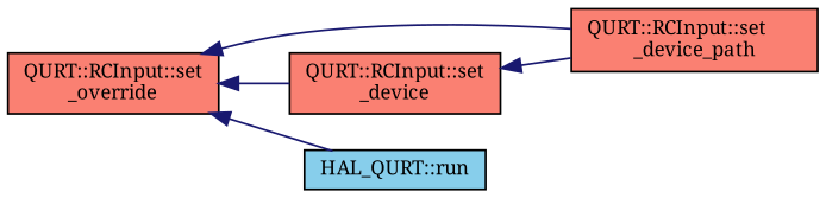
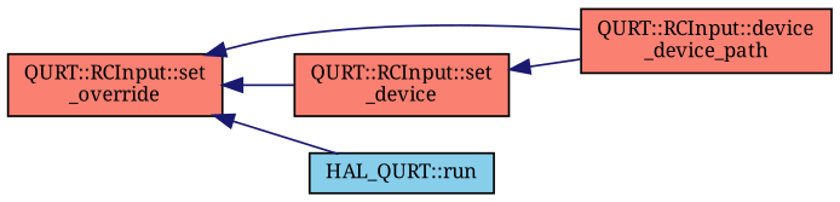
  digraph {
    fontname="Noto Serif"
    rankdir=LR
    node [color=black fillcolor=salmon fontname="Noto Serif" fontsize=10 shape=record style=filled]
    edge [color=midnightblue dir=back fontname="Noto Serif" fontsize=10 labelfontname=Helvetica labelfontsize=10 style=solid]
    n1 [fontcolor=black height=0.2 label="QURT::RCInput::set\l_override" width=0.4]
-   n2 [height=0.2 label="QURT::RCInput::set\l_device_path" width=0.4]
+   n2 [height=0.2 label="QURT::RCInput::device\l_device_path" width=0.4]
    n3 [height=0.2 label="QURT::RCInput::set\l_device" width=0.4]
    n4 [fillcolor=skyblue height=0.2 label="HAL_QURT::run" width=0.4]
    n1 -> n2
    n1 -> n3
    n1 -> n4
    n3 -> n2
  }
